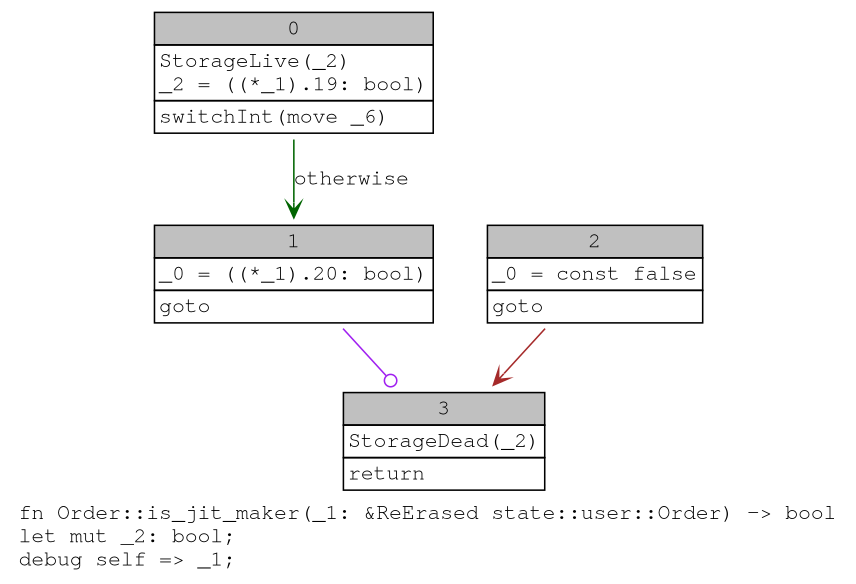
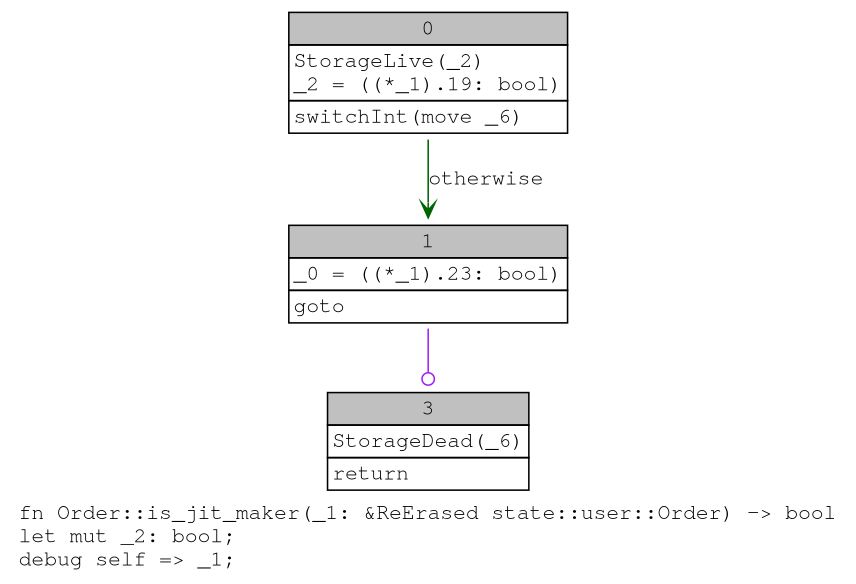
  digraph {
    fontname="Courier, monospace"
    label=<fn Order::is_jit_maker(_1: &amp;ReErased state::user::Order) -&gt; bool<br align="left"/>let mut _2: bool;<br align="left"/>debug self =&gt; _1;<br align="left"/>>
    node [fontname="Courier, monospace" shape=none]
    edge [arrowhead=vee fontname="Courier, monospace"]
    n1 [label=<<table border="0" cellborder="1" cellspacing="0"><tr><td bgcolor="gray" align="center" colspan="1">0</td></tr><tr><td align="left" balign="left">StorageLive(_2)<br/>_2 = ((*_1).19: bool)<br/></td></tr><tr><td align="left">switchInt(move _6)</td></tr></table>>]
-   n2 [label=<<table border="0" cellborder="1" cellspacing="0"><tr><td bgcolor="gray" align="center" colspan="1">1</td></tr><tr><td align="left" balign="left">_0 = ((*_1).20: bool)<br/></td></tr><tr><td align="left">goto</td></tr></table>>]
-   n3 [label=<<table border="0" cellborder="1" cellspacing="0"><tr><td bgcolor="gray" align="center" colspan="1">3</td></tr><tr><td align="left" balign="left">StorageDead(_2)<br/></td></tr><tr><td align="left">return</td></tr></table>>]
-   n4 [label=<<table border="0" cellborder="1" cellspacing="0"><tr><td bgcolor="gray" align="center" colspan="1">2</td></tr><tr><td align="left" balign="left">_0 = const false<br/></td></tr><tr><td align="left">goto</td></tr></table>>]
+   n2 [label=<<table border="0" cellborder="1" cellspacing="0"><tr><td bgcolor="gray" align="center" colspan="1">1</td></tr><tr><td align="left" balign="left">_0 = ((*_1).23: bool)<br/></td></tr><tr><td align="left">goto</td></tr></table>>]
+   n3 [label=<<table border="0" cellborder="1" cellspacing="0"><tr><td bgcolor="gray" align="center" colspan="1">3</td></tr><tr><td align="left" balign="left">StorageDead(_6)<br/></td></tr><tr><td align="left">return</td></tr></table>>]
    n1 -> n2 [color=darkgreen label=otherwise]
    n2 -> n3 [arrowhead=odot color=purple]
-   n4 -> n3 [color=brown]
  }
